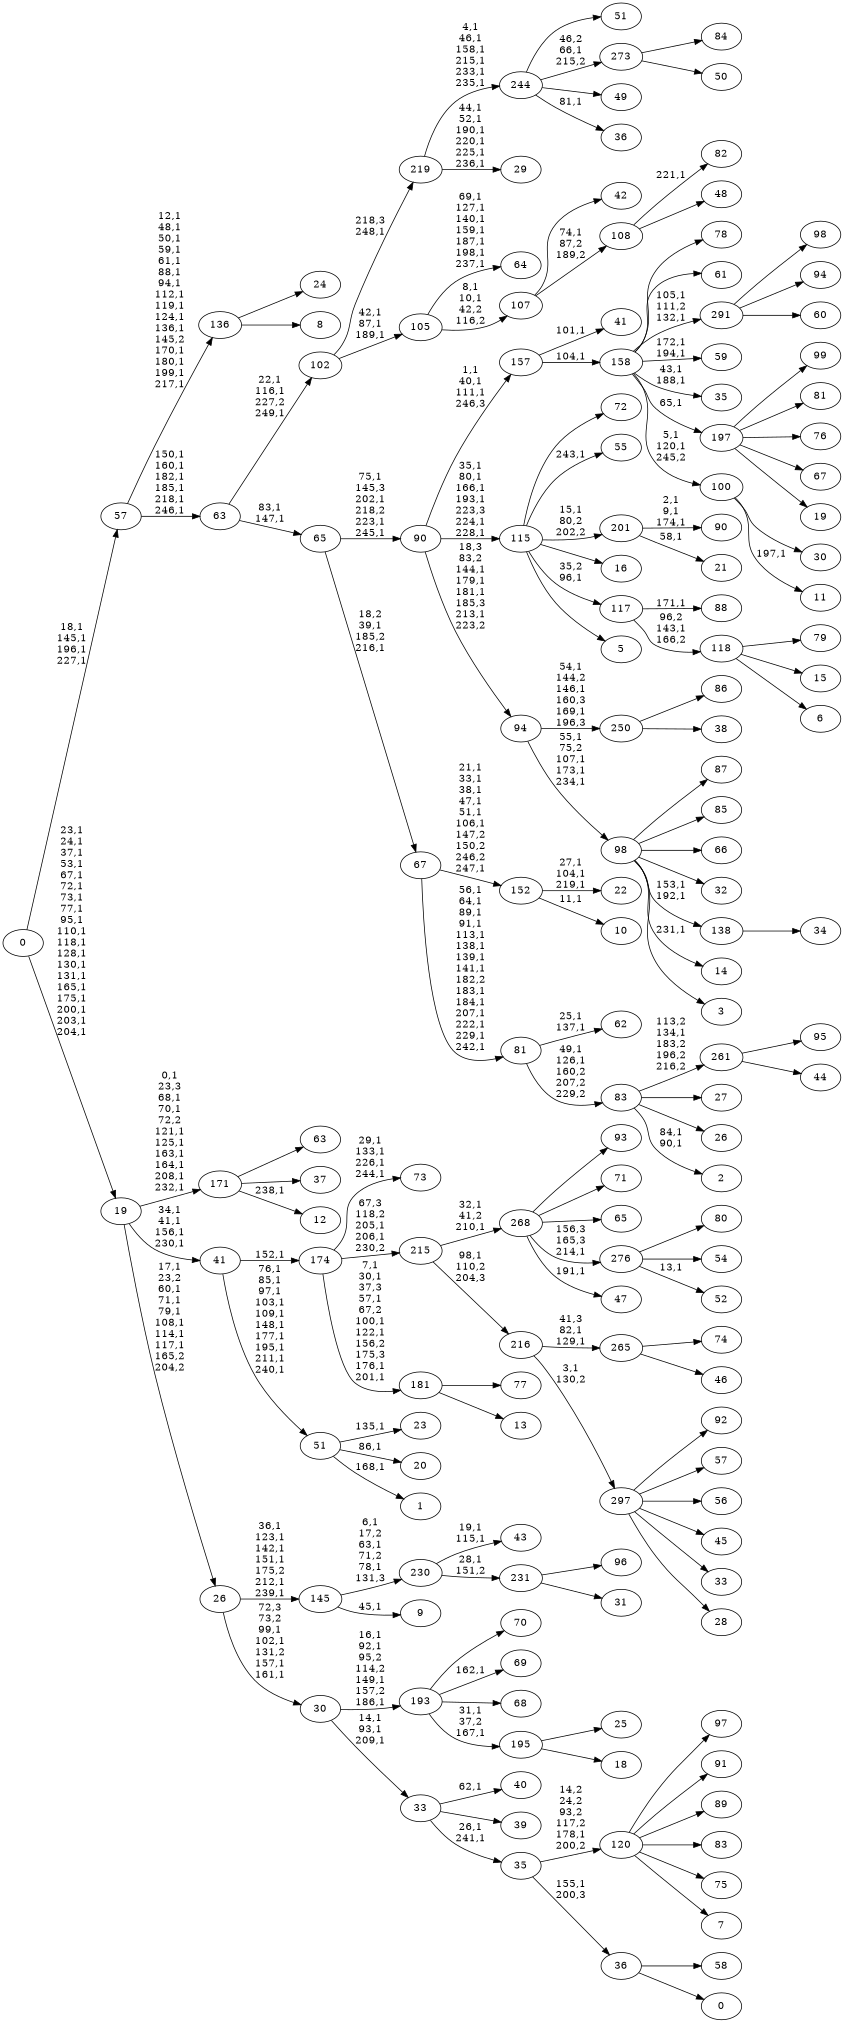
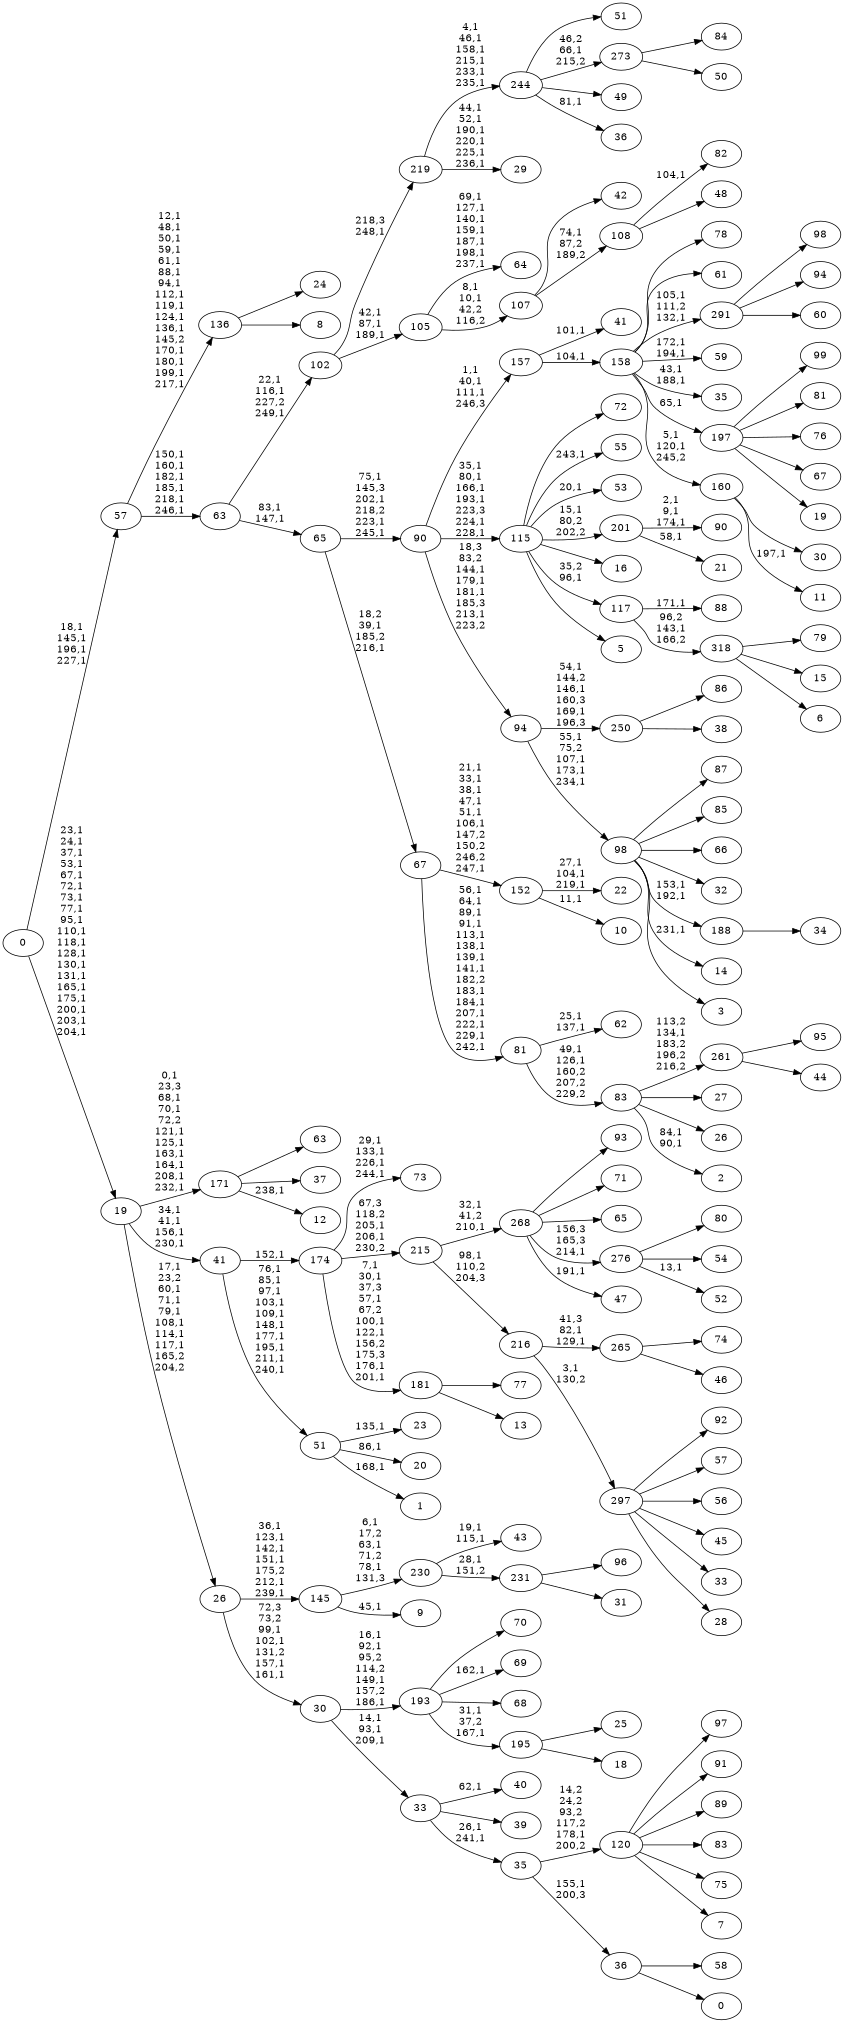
  digraph {
    rankdir=LR
    n1 [label=99]
    n2 [label=98]
    n3 [label=97]
    n4 [label=96]
    n5 [label=95]
    n6 [label=94]
    n7 [label=93]
    n8 [label=92]
    n9 [label=91]
    n10 [label=90]
    n11 [label=89]
    n12 [label=88]
    n13 [label=87]
    n14 [label=86]
    n15 [label=85]
    n16 [label=84]
    n17 [label=83]
    n18 [label=82]
    n19 [label=81]
    n20 [label=80]
    n21 [label=79]
    n22 [label=78]
    n23 [label=77]
    n24 [label=76]
    n25 [label=75]
    n26 [label=74]
    n27 [label=73]
    n28 [label=72]
    n29 [label=71]
    n30 [label=70]
    n31 [label=69]
    n32 [label=68]
    n33 [label=67]
    n34 [label=66]
    n35 [label=65]
    n36 [label=64]
    n37 [label=63]
    n38 [label=62]
    n39 [label=61]
    n40 [label=60]
    291
    n42 [label=59]
    n43 [label=58]
    n44 [label=57]
    n45 [label=56]
    n46 [label=55]
    n47 [label=54]
+   n48 [label=53]
    n49 [label=52]
    276
    n51 [label=51]
    n52 [label=50]
    273
    n54 [label=49]
    n55 [label=48]
    n56 [label=47]
    268
    n58 [label=46]
    265
    n60 [label=45]
    n61 [label=44]
    261
    n63 [label=43]
    n64 [label=42]
    n65 [label=41]
    n66 [label=40]
    n67 [label=39]
    n68 [label=38]
    250
    n70 [label=37]
    n71 [label=36]
    244
    n73 [label=35]
    n74 [label=34]
    n75 [label=33]
    n76 [label=32]
    n77 [label=31]
    231
    230
    n80 [label=30]
    n81 [label=29]
    219
    n83 [label=28]
    n84 [label=297]
    216
    215
    n87 [label=27]
    n88 [label=26]
    n89 [label=25]
    n90 [label=24]
    n91 [label=23]
    n92 [label=22]
    n93 [label=21]
    201
    n95 [label=20]
    n96 [label=19]
    197
    n98 [label=18]
    195
    193
-   188 [label=138]
+   188
    n102 [label=16]
    n103 [label=15]
    n104 [label=14]
    n105 [label=13]
    181
    174
    n108 [label=12]
    171
    n110 [label=11]
-   160 [label=100]
+   160
    158
    157
    n114 [label=10]
    152
    n116 [label=9]
    n117 [label=145]
    n118 [label=8]
    136
    n120 [label=7]
    120
    n122 [label=6]
-   118
+   118 [label=318]
    117
    n125 [label=5]
    115
    108
    107
    105
    102
    n131 [label=3]
    98
    94
    90
    n135 [label=2]
    83
    81
    67
    65
    63
    57
    n142 [label=1]
    51
    41
    n145 [label=0]
    36
    35
    33
    30
    26
    19
    0
    291 -> n2
    291 -> n6
    291 -> n40
    276 -> n20
    276 -> n47
    276 -> n49 [label="13,1"]
    273 -> n16
    273 -> n52
    268 -> n7
    268 -> n29
    268 -> n35
    268 -> 276 [label="156,3\n165,3\n214,1"]
    268 -> n56 [label="191,1"]
    265 -> n26
    265 -> n58
    261 -> n5
    261 -> n61
    250 -> n14
    250 -> n68
    244 -> n51
    244 -> 273 [label="46,2\n66,1\n215,2"]
    244 -> n54
    244 -> n71 [label="81,1"]
    231 -> n4
    231 -> n77
    230 -> n63 [label="19,1\n115,1"]
    230 -> 231 [label="28,1\n151,2"]
    219 -> 244 [label="4,1\n46,1\n158,1\n215,1\n233,1\n235,1"]
    219 -> n81 [label="44,1\n52,1\n190,1\n220,1\n225,1\n236,1"]
    n84 -> n8
    n84 -> n44
    n84 -> n45
    n84 -> n60
    n84 -> n75
    n84 -> n83
    216 -> 265 [label="41,3\n82,1\n129,1"]
    216 -> n84 [label="3,1\n130,2"]
    215 -> 268 [label="32,1\n41,2\n210,1"]
    215 -> 216 [label="98,1\n110,2\n204,3"]
    201 -> n10 [label="2,1\n9,1\n174,1"]
    201 -> n93 [label="58,1"]
    197 -> n1
    197 -> n19
    197 -> n24
    197 -> n33
    197 -> n96
    195 -> n89
    195 -> n98
    193 -> n30
    193 -> n31 [label="162,1"]
    193 -> n32
    193 -> 195 [label="31,1\n37,2\n167,1"]
    188 -> n74
    181 -> n23
    181 -> n105
    174 -> n27 [label="29,1\n133,1\n226,1\n244,1"]
    174 -> 215 [label="67,3\n118,2\n205,1\n206,1\n230,2"]
    174 -> 181 [label="7,1\n30,1\n37,3\n57,1\n67,2\n100,1\n122,1\n156,2\n175,3\n176,1\n201,1"]
    171 -> n37
    171 -> n70
    171 -> n108 [label="238,1"]
    160 -> n80
    160 -> n110 [label="197,1"]
    158 -> n22
    158 -> n39
    158 -> 291 [label="105,1\n111,2\n132,1"]
    158 -> n42 [label="172,1\n194,1"]
    158 -> n73 [label="43,1\n188,1"]
    158 -> 197 [label="65,1"]
    158 -> 160 [label="5,1\n120,1\n245,2"]
    157 -> n65 [label="101,1"]
    157 -> 158 [label="104,1"]
    152 -> n92 [label="27,1\n104,1\n219,1"]
    152 -> n114 [label="11,1"]
    n117 -> 230 [label="6,1\n17,2\n63,1\n71,2\n78,1\n131,3"]
    n117 -> n116 [label="45,1"]
    136 -> n90
    136 -> n118
    120 -> n3
    120 -> n9
    120 -> n11
    120 -> n17
    120 -> n25
    120 -> n120
    118 -> n21
    118 -> n103
    118 -> n122
    117 -> n12 [label="171,1"]
    117 -> 118 [label="96,2\n143,1\n166,2"]
    115 -> n28
    115 -> n46 [label="243,1"]
+   115 -> n48 [label="20,1"]
    115 -> 201 [label="15,1\n80,2\n202,2"]
    115 -> n102
    115 -> 117 [label="35,2\n96,1"]
    115 -> n125
-   108 -> n18 [label="221,1"]
+   108 -> n18 [label="104,1"]
    108 -> n55
    107 -> n64
    107 -> 108 [label="74,1\n87,2\n189,2"]
    105 -> n36 [label="69,1\n127,1\n140,1\n159,1\n187,1\n198,1\n237,1"]
    105 -> 107 [label="8,1\n10,1\n42,2\n116,2"]
    102 -> 219 [label="218,3\n248,1"]
    102 -> 105 [label="42,1\n87,1\n189,1"]
    98 -> n13
    98 -> n15
    98 -> n34
    98 -> n76
    98 -> 188 [label="153,1\n192,1"]
    98 -> n104 [label="231,1"]
    98 -> n131
    94 -> 250 [label="54,1\n144,2\n146,1\n160,3\n169,1\n196,3"]
    94 -> 98 [label="55,1\n75,2\n107,1\n173,1\n234,1"]
    90 -> 157 [label="1,1\n40,1\n111,1\n246,3"]
    90 -> 115 [label="35,1\n80,1\n166,1\n193,1\n223,3\n224,1\n228,1"]
    90 -> 94 [label="18,3\n83,2\n144,1\n179,1\n181,1\n185,3\n213,1\n223,2"]
    83 -> 261 [label="113,2\n134,1\n183,2\n196,2\n216,2"]
    83 -> n87
    83 -> n88
    83 -> n135 [label="84,1\n90,1"]
    81 -> n38 [label="25,1\n137,1"]
    81 -> 83 [label="49,1\n126,1\n160,2\n207,2\n229,2"]
    67 -> 152 [label="21,1\n33,1\n38,1\n47,1\n51,1\n106,1\n147,2\n150,2\n246,2\n247,1"]
    67 -> 81 [label="56,1\n64,1\n89,1\n91,1\n113,1\n138,1\n139,1\n141,1\n182,2\n183,1\n184,1\n207,1\n222,1\n229,1\n242,1"]
    65 -> 90 [label="75,1\n145,3\n202,1\n218,2\n223,1\n245,1"]
    65 -> 67 [label="18,2\n39,1\n185,2\n216,1"]
    63 -> 102 [label="22,1\n116,1\n227,2\n249,1"]
    63 -> 65 [label="83,1\n147,1"]
    57 -> 136 [label="12,1\n48,1\n50,1\n59,1\n61,1\n88,1\n94,1\n112,1\n119,1\n124,1\n136,1\n145,2\n170,1\n180,1\n199,1\n217,1"]
    57 -> 63 [label="150,1\n160,1\n182,1\n185,1\n218,1\n246,1"]
    51 -> n91 [label="135,1"]
    51 -> n95 [label="86,1"]
    51 -> n142 [label="168,1"]
    41 -> 174 [label="152,1"]
    41 -> 51 [label="76,1\n85,1\n97,1\n103,1\n109,1\n148,1\n177,1\n195,1\n211,1\n240,1"]
    36 -> n43
    36 -> n145
    35 -> 120 [label="14,2\n24,2\n93,2\n117,2\n178,1\n200,2"]
    35 -> 36 [label="155,1\n200,3"]
    33 -> n66 [label="62,1"]
    33 -> n67
    33 -> 35 [label="26,1\n241,1"]
    30 -> 193 [label="16,1\n92,1\n95,2\n114,2\n149,1\n157,2\n186,1"]
    30 -> 33 [label="14,1\n93,1\n209,1"]
    26 -> n117 [label="36,1\n123,1\n142,1\n151,1\n175,2\n212,1\n239,1"]
    26 -> 30 [label="72,3\n73,2\n99,1\n102,1\n131,2\n157,1\n161,1"]
    19 -> 171 [label="0,1\n23,3\n68,1\n70,1\n72,2\n121,1\n125,1\n163,1\n164,1\n208,1\n232,1"]
    19 -> 41 [label="34,1\n41,1\n156,1\n230,1"]
    19 -> 26 [label="17,1\n23,2\n60,1\n71,1\n79,1\n108,1\n114,1\n117,1\n165,2\n204,2"]
    0 -> 57 [label="18,1\n145,1\n196,1\n227,1"]
    0 -> 19 [label="23,1\n24,1\n37,1\n53,1\n67,1\n72,1\n73,1\n77,1\n95,1\n110,1\n118,1\n128,1\n130,1\n131,1\n165,1\n175,1\n200,1\n203,1\n204,1"]
  }
